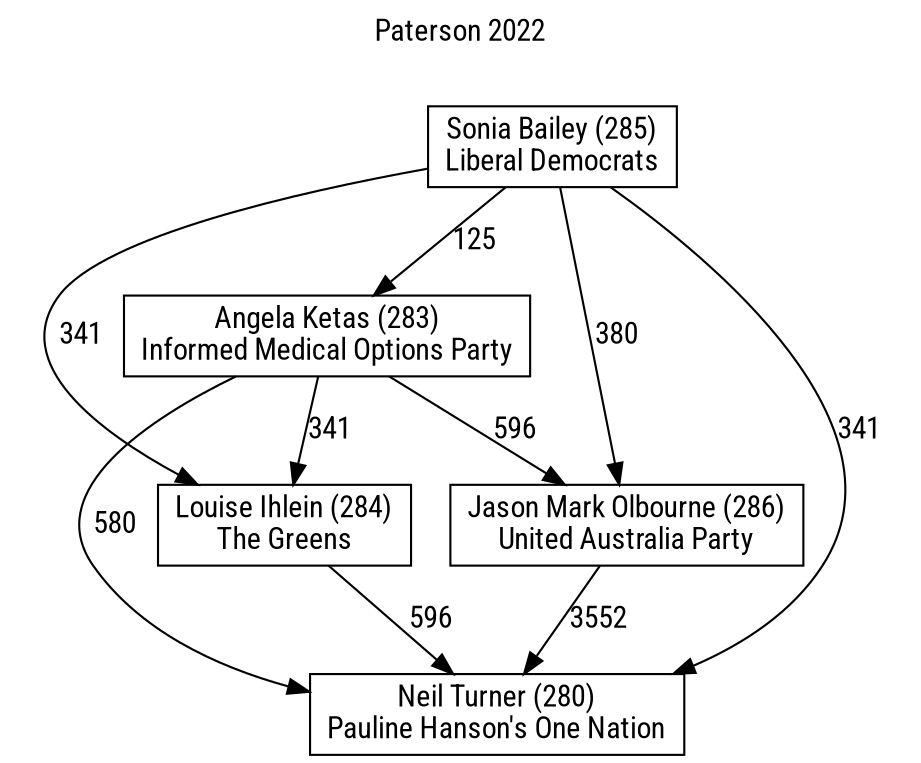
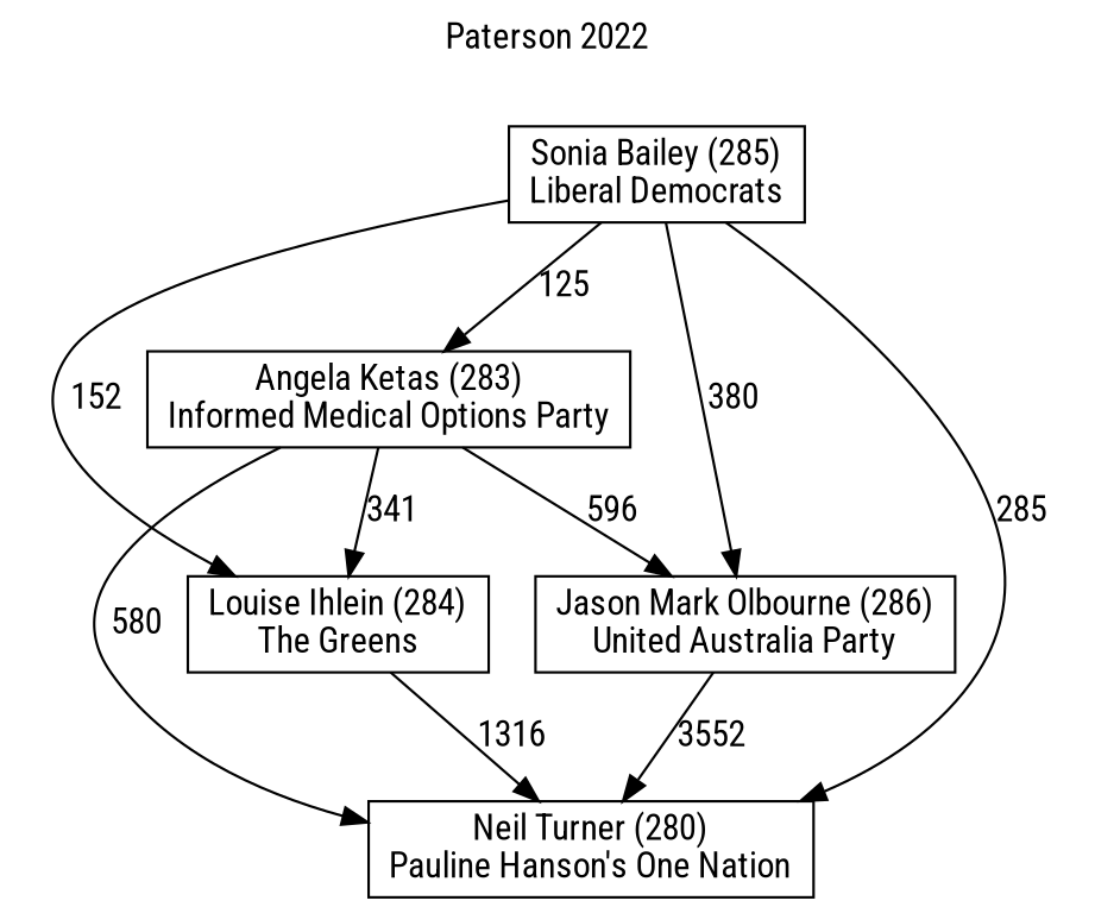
  digraph {
    fontname="Roboto Condensed"
    label="Paterson 2022"
    labelloc=t
    mclimit=10
    node [fontname="Roboto Condensed" shape=box]
    edge [fontname="Roboto Condensed"]
    n1 [label="Neil Turner (280)\nPauline Hanson's One Nation"]
    n2 [label="Louise Ihlein (284)\nThe Greens"]
    n3 [label="Jason Mark Olbourne (286)\nUnited Australia Party"]
    n4 [label="Angela Ketas (283)\nInformed Medical Options Party"]
    n5 [label="Sonia Bailey (285)\nLiberal Democrats"]
-   n2 -> n1 [label=596]
+   n2 -> n1 [label=1316]
    n3 -> n1 [label=3552]
    n4 -> n1 [label=580]
    n4 -> n2 [label=341]
    n4 -> n3 [label=596]
-   n5 -> n1 [label=341]
-   n5 -> n2 [label=341]
+   n5 -> n1 [label=285]
+   n5 -> n2 [label=152]
    n5 -> n3 [label=380]
    n5 -> n4 [label=125]
  }
